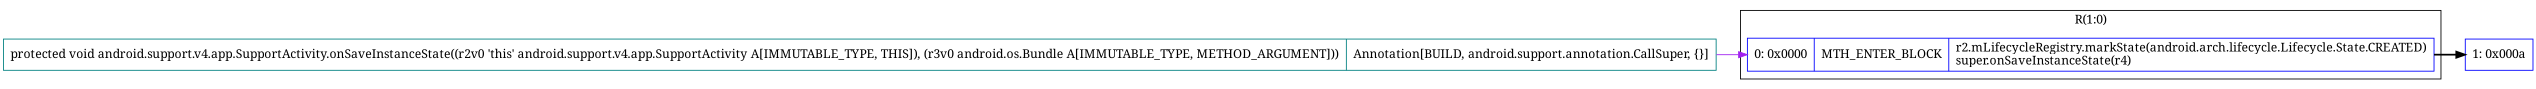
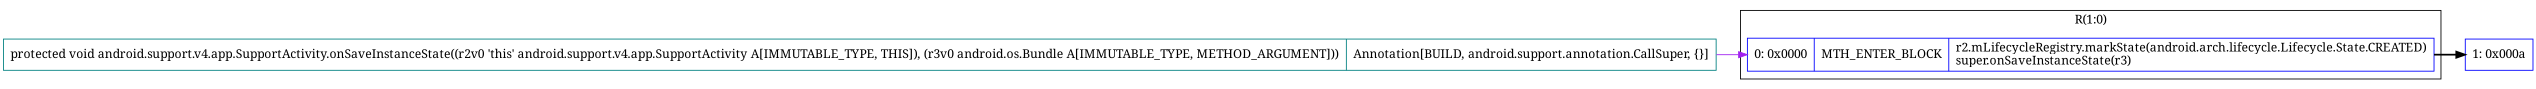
  digraph {
    rankdir=LR
    fontname="Noto Serif"
    node [color=blue shape=record fontname="Noto Serif"]
    edge [fontname="Noto Serif"]
-   n1 [label="{0\:\ 0x0000|MTH_ENTER_BLOCK\l|r2.mLifecycleRegistry.markState(android.arch.lifecycle.Lifecycle.State.CREATED)\lsuper.onSaveInstanceState(r4)\l}"]
+   n1 [label="{0\:\ 0x0000|MTH_ENTER_BLOCK\l|r2.mLifecycleRegistry.markState(android.arch.lifecycle.Lifecycle.State.CREATED)\lsuper.onSaveInstanceState(r3)\l}"]
    n2 [label="{1\:\ 0x000a}"]
    n3 [label="{protected void android.support.v4.app.SupportActivity.onSaveInstanceState((r2v0 'this' android.support.v4.app.SupportActivity A[IMMUTABLE_TYPE, THIS]), (r3v0 android.os.Bundle A[IMMUTABLE_TYPE, METHOD_ARGUMENT]))  | Annotation[BUILD, android.support.annotation.CallSuper, \{\}]\l}" color=teal]
    subgraph cluster_1 {
      label="R(1:0)"
      n1
    }
    n1 -> n2 [color=black style=bold]
    n3 -> n1 [color=purple style=solid]
  }
